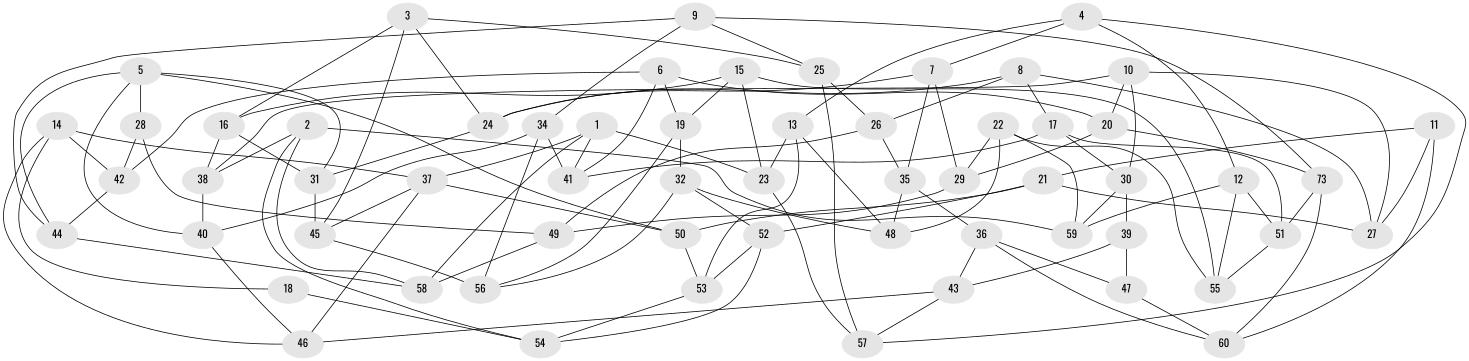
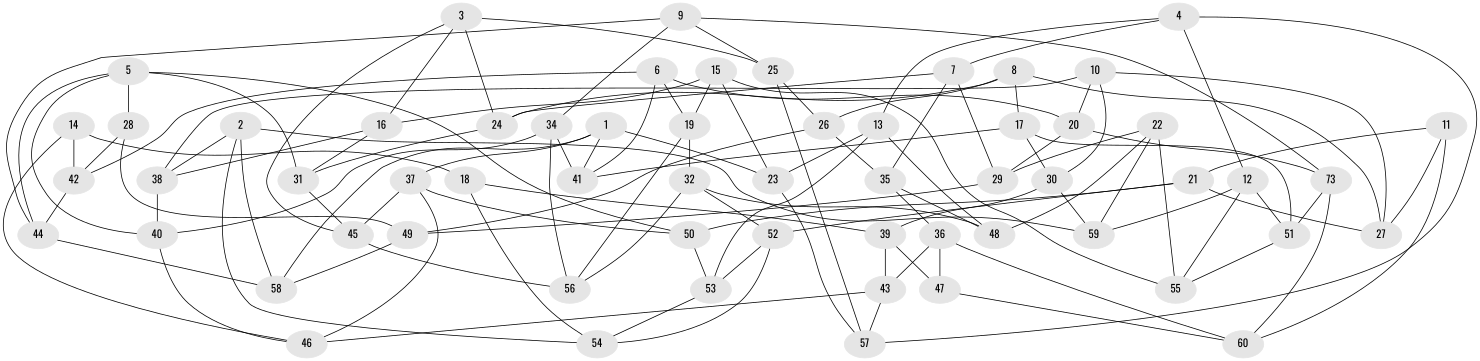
  graph {
    fontname=Oswald
    node [color=gray90 fontname=Oswald style=filled]
    edge [fontname=Oswald]
    1
    23
    37
    41
    58
    57
    45
    50
    46
    2
    38
    54
    59
    40
    3
    16
    24
    25
    31
    26
    56
    4
    7
    12
    13
    29
    35
    51
    55
    48
    53
    5
    28
    44
    42
    49
    6
    19
    20
    32
    n41 [label=73]
    36
    8
    17
    27
    30
    9
    34
    60
    10
    39
    11
    21
    52
    14
    18
    15
    47
    43
    22
    1 -- 23
    1 -- 37
    1 -- 41
    1 -- 58
    23 -- 57
    37 -- 45
    37 -- 50
    37 -- 46
    45 -- 56
    50 -- 53
    2 -- 58
    2 -- 38
    2 -- 54
    2 -- 59
    38 -- 40
    40 -- 46
    3 -- 45
    3 -- 16
    3 -- 24
    3 -- 25
    16 -- 38
    16 -- 31
    24 -- 31
    25 -- 57
    25 -- 26
    31 -- 45
    26 -- 35
    26 -- 49
    4 -- 57
    4 -- 7
    4 -- 12
    4 -- 13
    7 -- 24
    7 -- 29
    7 -- 35
    12 -- 59
    12 -- 51
    12 -- 55
    13 -- 23
    13 -- 48
    13 -- 53
    29 -- 49
    35 -- 48
    35 -- 36
    51 -- 55
    53 -- 54
    5 -- 50
    5 -- 40
    5 -- 31
    5 -- 28
    5 -- 44
    28 -- 42
    28 -- 49
    44 -- 58
    42 -- 44
    49 -- 58
    6 -- 41
    6 -- 42
    6 -- 19
    6 -- 20
    19 -- 56
    19 -- 32
    20 -- 29
    20 -- n41
    32 -- 56
    32 -- 48
    32 -- 52
    n41 -- 51
    n41 -- 60
    36 -- 60
    36 -- 47
    36 -- 43
    8 -- 24
    8 -- 26
    8 -- 17
    8 -- 27
    17 -- 41
    17 -- 51
    17 -- 30
    30 -- 59
    30 -- 39
    9 -- 25
    9 -- 44
    9 -- n41
    9 -- 34
    34 -- 41
    34 -- 40
    34 -- 56
    10 -- 38
    10 -- 20
    10 -- 27
    10 -- 30
    39 -- 47
    39 -- 43
    11 -- 27
    11 -- 60
    11 -- 21
    21 -- 50
    21 -- 27
    21 -- 52
    52 -- 54
    52 -- 53
-   14 -- 37
    14 -- 46
    14 -- 42
    14 -- 18
    18 -- 54
+   18 -- 39
    15 -- 23
    15 -- 16
    15 -- 55
    15 -- 19
    47 -- 60
    43 -- 57
    43 -- 46
    22 -- 59
    22 -- 29
    22 -- 55
    22 -- 48
  }
